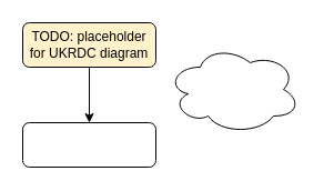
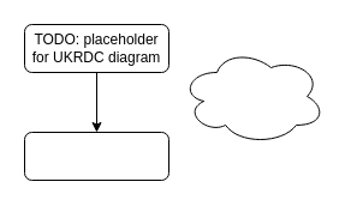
  <mxCell id="0" />
  <mxCell id="1" parent="0" />
- <mxCell id="2" value="TODO: placeholder for UKRDC diagram" style="rounded=1;whiteSpace=wrap;html=1;fontSize=12;glass=0;strokeWidth=1;shadow=0;fillColor=#fff2cc;" parent="1" vertex="1"><mxGeometry x="20" y="20" width="120" height="40" as="geometry" /></mxCell>
+ <mxCell id="2" value="TODO: placeholder for UKRDC diagram" style="rounded=1;whiteSpace=wrap;html=1;fontSize=12;glass=0;strokeWidth=1;shadow=0;" parent="1" vertex="1"><mxGeometry x="20" y="20" width="120" height="40" as="geometry" /></mxCell>
  <mxCell id="3" value="" style="rounded=1;whiteSpace=wrap;html=1;" vertex="1" parent="1"><mxGeometry x="20" y="110" width="120" height="40" as="geometry" /></mxCell>
  <mxCell id="4" value="" style="endArrow=classic;html=1;" edge="1" parent="1" source="2" target="3"><mxGeometry width="50" height="50" relative="1" as="geometry"><mxPoint x="80" y="70" as="sourcePoint" /><mxPoint x="130" y="20" as="targetPoint" /></mxGeometry></mxCell>
  <mxCell id="5" value="" style="ellipse;shape=cloud;whiteSpace=wrap;html=1;" vertex="1" parent="1"><mxGeometry x="150" y="40" width="120" height="80" as="geometry" /></mxCell>
